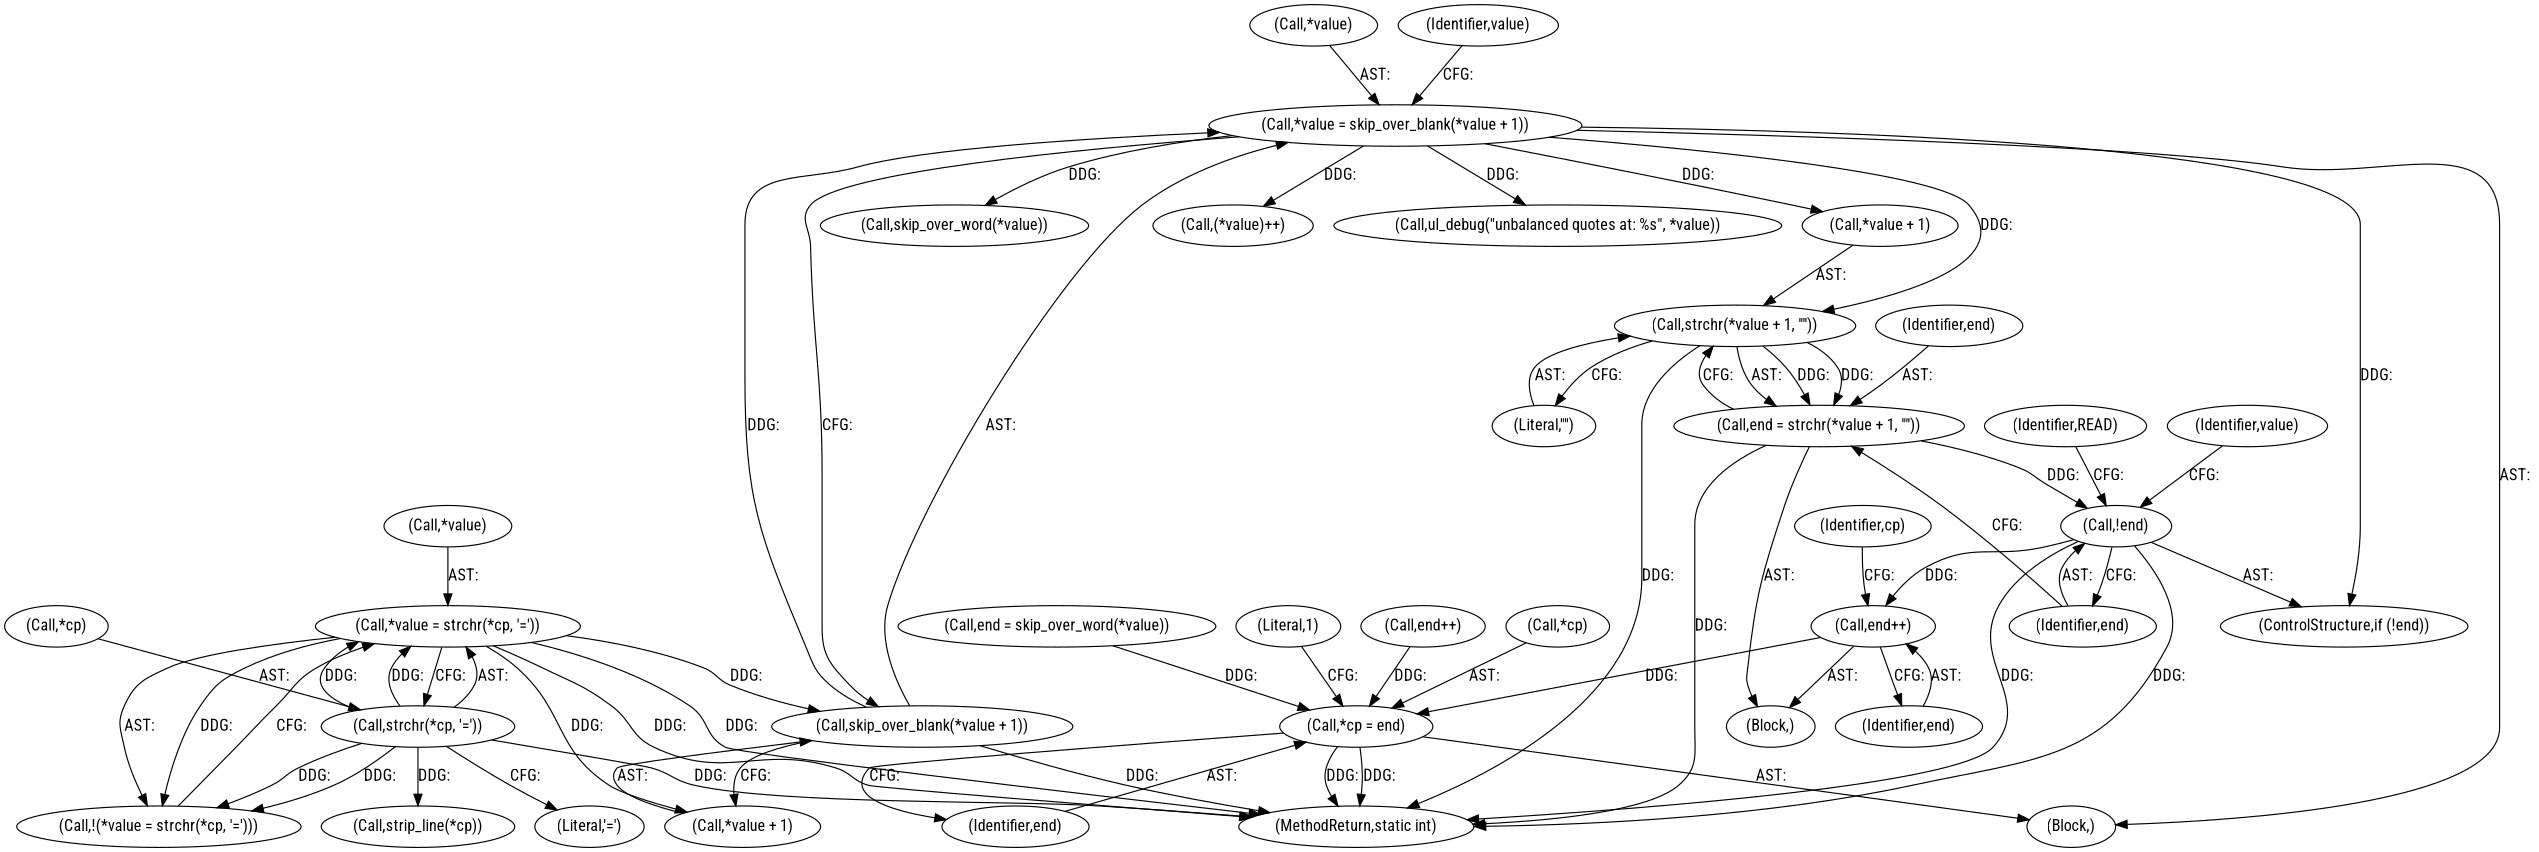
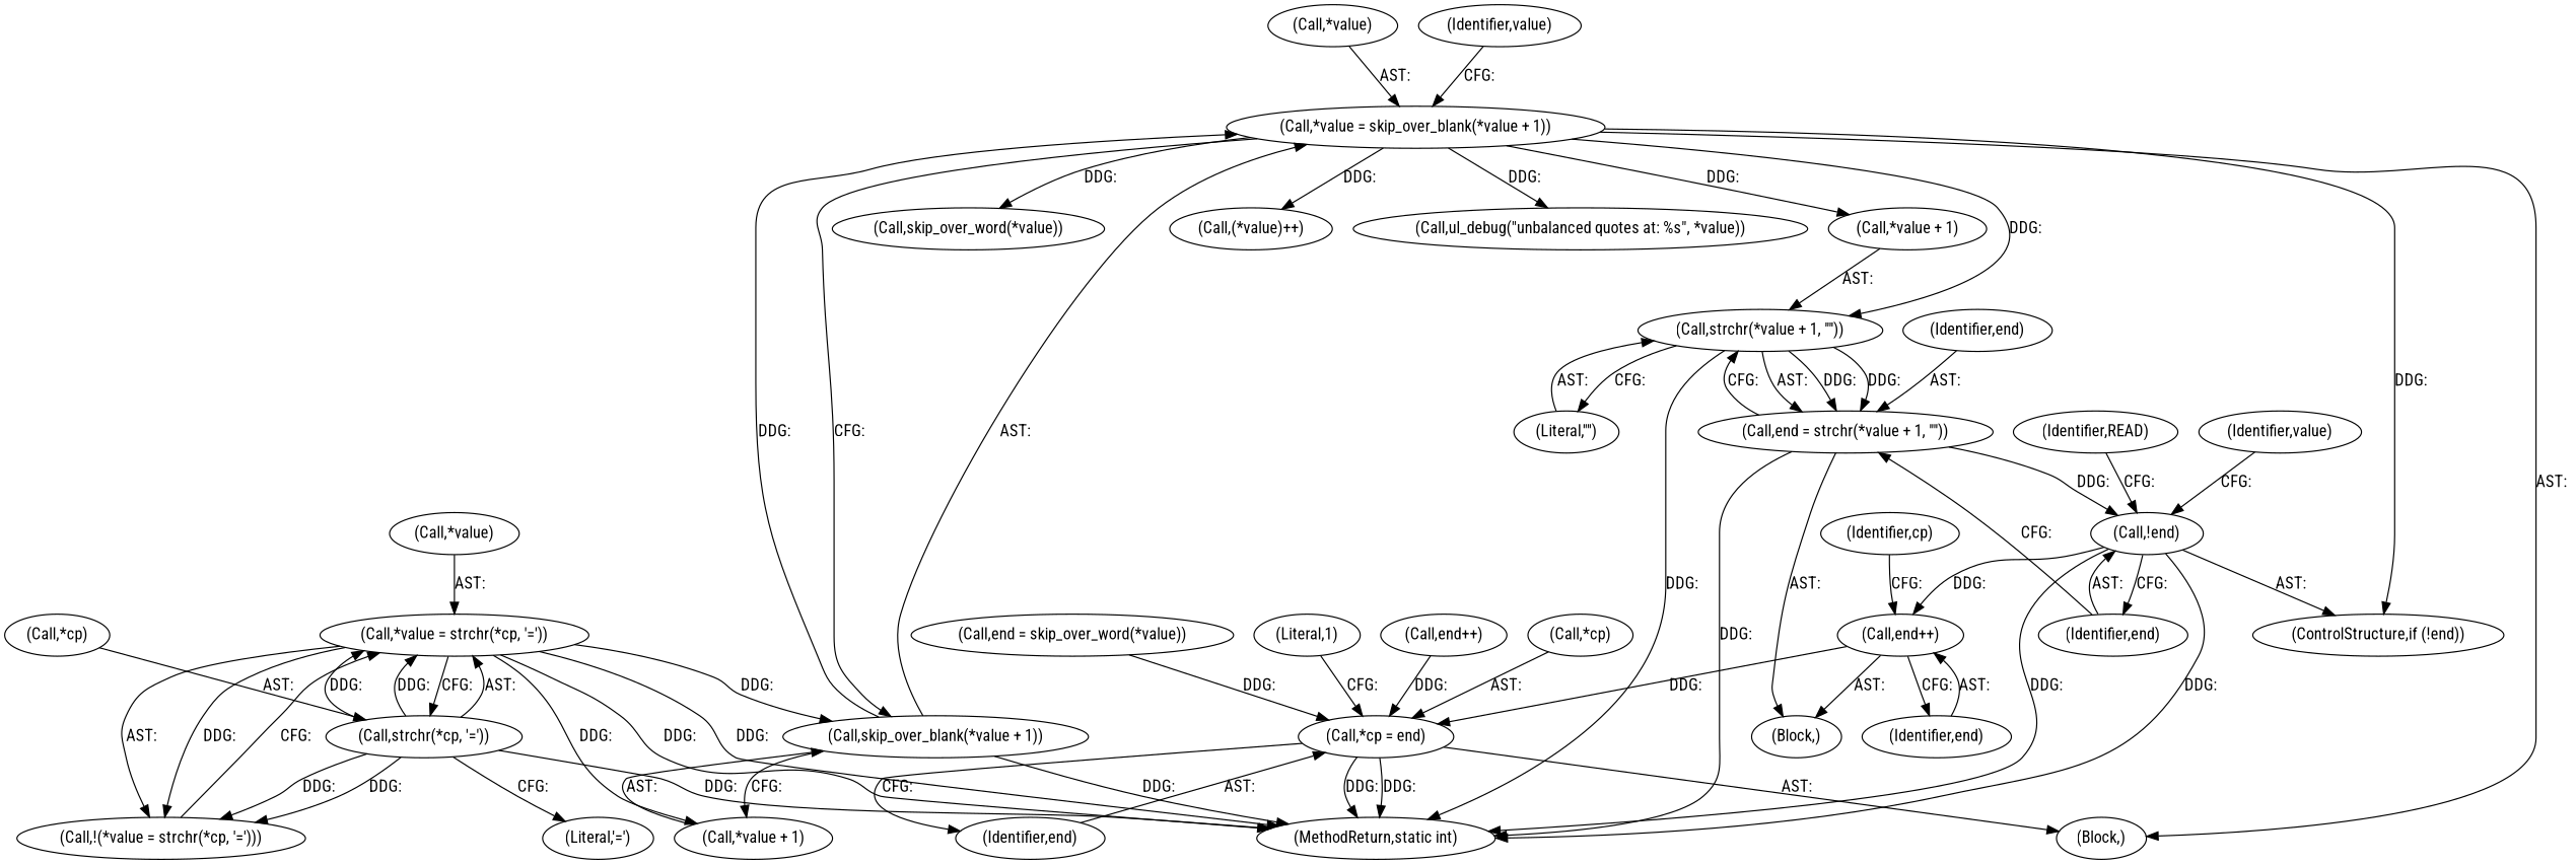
  digraph {
    fontname="Roboto Condensed"
    node [fontname="Roboto Condensed"]
    edge [fontname="Roboto Condensed"]
    n1 [label="(Call,strchr(*value + 1, '\"'))"]
    n2 [label="(Call,end = strchr(*value + 1, '\"'))"]
    n3 [label="(MethodReturn,static int)"]
    n4 [label="(Literal,'\"')"]
    n5 [label="(Call,!end)"]
    n6 [label="(Block,)"]
    n7 [label="(Call,*value = skip_over_blank(*value + 1))"]
    n8 [label="(Call,skip_over_blank(*value + 1))"]
    n9 [label="(Call,skip_over_word(*value))"]
    n10 [label="(Call,*value + 1)"]
    n11 [label="(Call,(*value)++)"]
    n12 [label="(Call,ul_debug(\"unbalanced quotes at: %s\", *value))"]
    n13 [label="(Block,)"]
    n14 [label="(ControlStructure,if (!end))"]
    n15 [label="(Call,*value + 1)"]
    n16 [label="(Call,*value = strchr(*cp, '='))"]
    n17 [label="(Call,strchr(*cp, '='))"]
    n18 [label="(Call,!(*value = strchr(*cp, '=')))"]
-   n19 [label="(Call,strip_line(*cp))"]
    n20 [label="(Literal,'=')"]
    n21 [label="(Call,end++)"]
    n22 [label="(Identifier,end)"]
    n23 [label="(Call,*cp = end)"]
    n24 [label="(Identifier,end)"]
    n25 [label="(Identifier,end)"]
    n26 [label="(Literal,1)"]
    n27 [label="(Call,end++)"]
    n28 [label="(Call,*cp)"]
    n29 [label="(Call,*value)"]
    n30 [label="(Call,*cp)"]
    n31 [label="(Identifier,end)"]
    n32 [label="(Identifier,READ)"]
    n33 [label="(Identifier,value)"]
    n34 [label="(Call,end = skip_over_word(*value))"]
    n35 [label="(Identifier,value)"]
    n36 [label="(Identifier,cp)"]
    n37 [label="(Call,*value)"]
    n1 -> n2 [label="AST: "]
    n1 -> n2 [label="DDG: "]
    n1 -> n2 [label="DDG: "]
    n1 -> n3 [label="DDG: "]
    n1 -> n4 [label="CFG: "]
    n2 -> n1 [label="CFG: "]
    n2 -> n3 [label="DDG: "]
    n2 -> n5 [label="DDG: "]
    n2 -> n6 [label="AST: "]
    n4 -> n1 [label="AST: "]
    n5 -> n3 [label="DDG: "]
    n5 -> n3 [label="DDG: "]
    n5 -> n14 [label="AST: "]
    n5 -> n21 [label="DDG: "]
    n5 -> n22 [label="CFG: "]
    n7 -> n1 [label="DDG: "]
    n7 -> n8 [label="CFG: "]
    n7 -> n9 [label="DDG: "]
    n7 -> n10 [label="DDG: "]
    n7 -> n11 [label="DDG: "]
    n7 -> n12 [label="DDG: "]
    n7 -> n13 [label="AST: "]
    n7 -> n14 [label="DDG: "]
    n8 -> n3 [label="DDG: "]
    n8 -> n7 [label="AST: "]
    n8 -> n7 [label="DDG: "]
    n8 -> n15 [label="CFG: "]
    n10 -> n1 [label="AST: "]
    n15 -> n8 [label="AST: "]
    n16 -> n3 [label="DDG: "]
    n16 -> n3 [label="DDG: "]
    n16 -> n8 [label="DDG: "]
    n16 -> n15 [label="DDG: "]
    n16 -> n17 [label="CFG: "]
    n16 -> n18 [label="AST: "]
    n16 -> n18 [label="DDG: "]
    n17 -> n3 [label="DDG: "]
    n17 -> n16 [label="AST: "]
    n17 -> n16 [label="DDG: "]
    n17 -> n16 [label="DDG: "]
    n17 -> n18 [label="DDG: "]
    n17 -> n18 [label="DDG: "]
-   n17 -> n19 [label="DDG: "]
    n17 -> n20 [label="CFG: "]
    n18 -> n16 [label="CFG: "]
    n21 -> n6 [label="AST: "]
    n21 -> n23 [label="DDG: "]
    n21 -> n24 [label="CFG: "]
    n22 -> n2 [label="CFG: "]
    n22 -> n5 [label="AST: "]
    n23 -> n3 [label="DDG: "]
    n23 -> n3 [label="DDG: "]
    n23 -> n13 [label="AST: "]
    n23 -> n25 [label="CFG: "]
    n24 -> n21 [label="AST: "]
    n25 -> n23 [label="AST: "]
    n26 -> n23 [label="CFG: "]
    n27 -> n23 [label="DDG: "]
    n28 -> n17 [label="AST: "]
    n29 -> n7 [label="AST: "]
    n30 -> n23 [label="AST: "]
    n31 -> n2 [label="AST: "]
    n32 -> n5 [label="CFG: "]
    n33 -> n7 [label="CFG: "]
    n34 -> n23 [label="DDG: "]
    n35 -> n5 [label="CFG: "]
    n36 -> n21 [label="CFG: "]
    n37 -> n16 [label="AST: "]
  }
